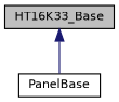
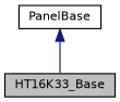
  digraph {
    node [color=black fontname=Helvetica fontsize=10 shape=record style=filled]
    n1 [fillcolor=grey75 fontcolor=black height=0.2 label=HT16K33_Base width=0.4]
    n2 [fillcolor=white height=0.2 label=PanelBase width=0.4]
-   n1 -> n2 [color=midnightblue dir=back fontname=Helvetica fontsize=10 labelfontname=Helvetica labelfontsize=10 style=solid]
+   n2 -> n1 [color=midnightblue dir=back fontname=Helvetica fontsize=10 labelfontname=Helvetica labelfontsize=10 style=solid]
  }
